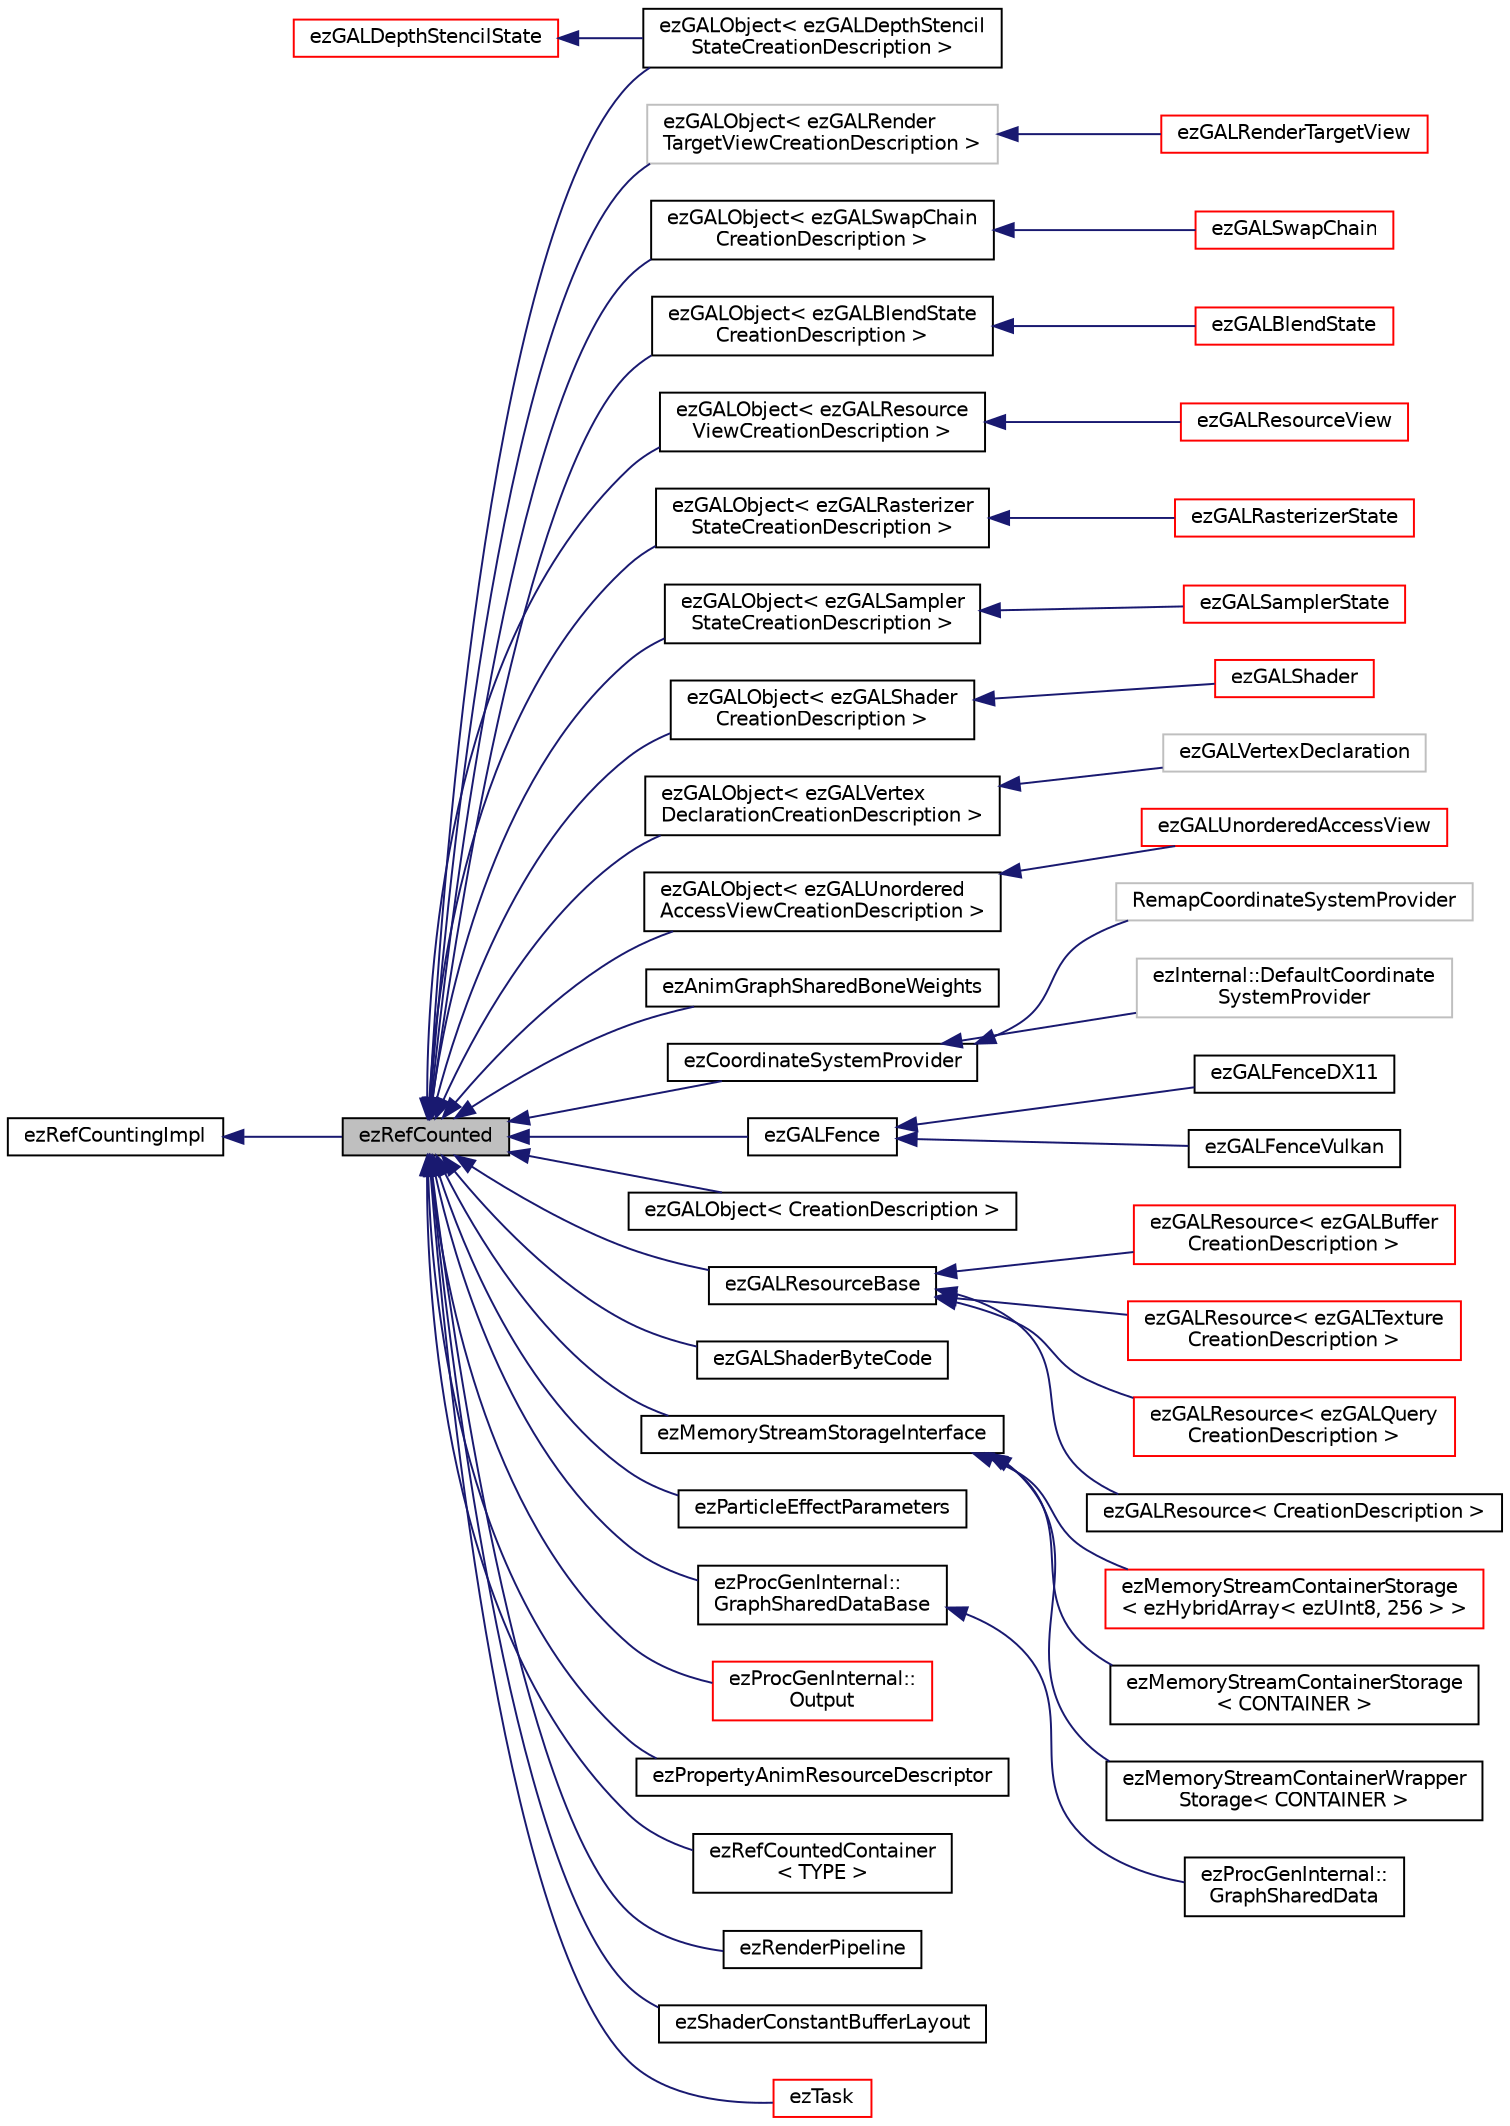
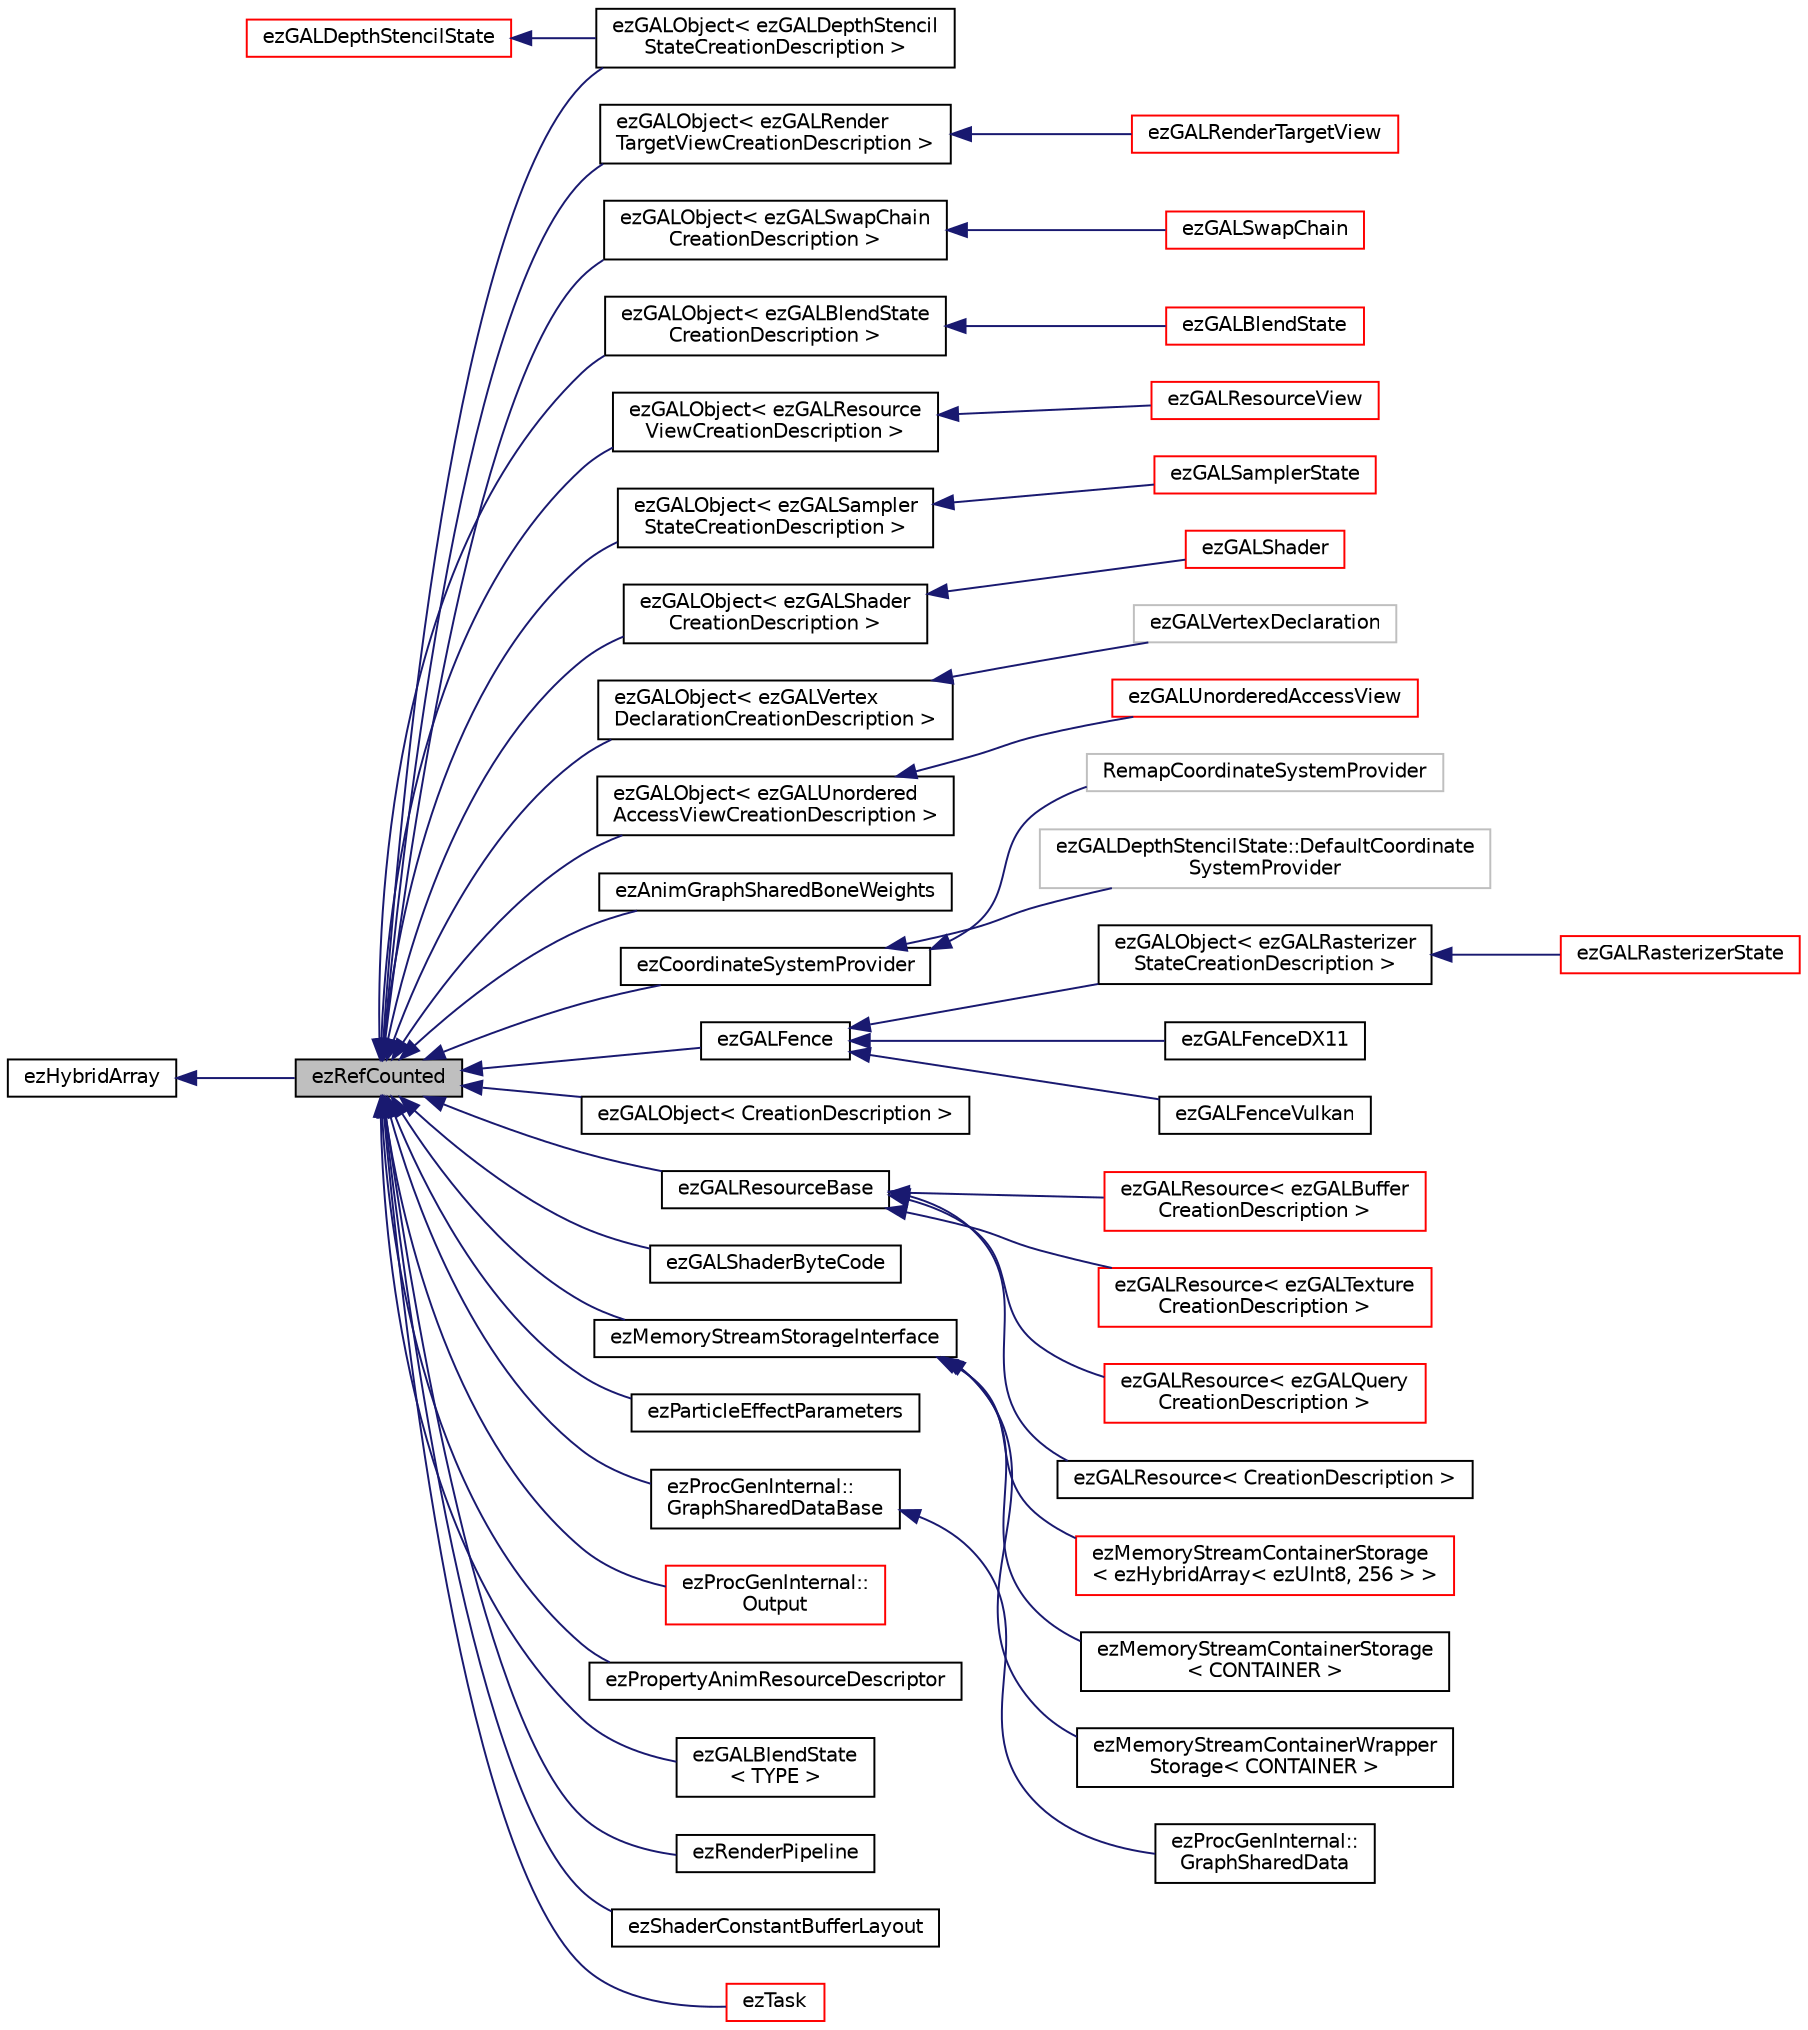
  digraph {
    rankdir=LR
    node [color=black fillcolor=white fontname=Helvetica fontsize=10 shape=record style=filled]
    edge [color=midnightblue dir=back fontname=Helvetica fontsize=10 labelfontname=Helvetica labelfontsize=10 style=solid]
    n1 [fillcolor=grey75 fontcolor=black height=0.2 label=ezRefCounted width=0.4]
-   n2 [color=grey75 height=0.2 label="ezGALObject\< ezGALRender\lTargetViewCreationDescription \>" width=0.4]
+   n2 [height=0.2 label="ezGALObject\< ezGALRender\lTargetViewCreationDescription \>" width=0.4]
    n3 [height=0.2 label="ezGALObject\< ezGALSwapChain\lCreationDescription \>" width=0.4]
    n4 [height=0.2 label="ezGALObject\< ezGALDepthStencil\lStateCreationDescription \>" width=0.4]
    n5 [height=0.2 label="ezGALObject\< ezGALBlendState\lCreationDescription \>" width=0.4]
    n6 [height=0.2 label="ezGALObject\< ezGALResource\lViewCreationDescription \>" width=0.4]
    n7 [height=0.2 label="ezGALObject\< ezGALRasterizer\lStateCreationDescription \>" width=0.4]
    n8 [height=0.2 label="ezGALObject\< ezGALSampler\lStateCreationDescription \>" width=0.4]
    n9 [height=0.2 label="ezGALObject\< ezGALShader\lCreationDescription \>" width=0.4]
    n10 [height=0.2 label="ezGALObject\< ezGALVertex\lDeclarationCreationDescription \>" width=0.4]
    n11 [height=0.2 label="ezGALObject\< ezGALUnordered\lAccessViewCreationDescription \>" width=0.4]
    n12 [height=0.2 label=ezAnimGraphSharedBoneWeights width=0.4]
    n13 [height=0.2 label=ezCoordinateSystemProvider width=0.4]
    n14 [height=0.2 label=ezGALFence width=0.4]
    n15 [height=0.2 label="ezGALObject\< CreationDescription \>" width=0.4]
    n16 [height=0.2 label=ezGALResourceBase width=0.4]
    n17 [height=0.2 label=ezGALShaderByteCode width=0.4]
    n18 [height=0.2 label=ezMemoryStreamStorageInterface width=0.4]
    n19 [height=0.2 label=ezParticleEffectParameters width=0.4]
    n20 [height=0.2 label="ezProcGenInternal::\lGraphSharedDataBase" width=0.4]
    n21 [color=red height=0.2 label="ezProcGenInternal::\lOutput" width=0.4]
    n22 [height=0.2 label=ezPropertyAnimResourceDescriptor width=0.4]
-   n23 [height=0.2 label="ezRefCountedContainer\l\< TYPE \>" width=0.4]
+   n23 [height=0.2 label="ezGALBlendState\l\< TYPE \>" width=0.4]
    n24 [height=0.2 label=ezRenderPipeline width=0.4]
    n25 [height=0.2 label=ezShaderConstantBufferLayout width=0.4]
    n26 [color=red height=0.2 label=ezTask width=0.4]
    n27 [color=red height=0.2 label=ezGALRenderTargetView width=0.4]
    n28 [color=red height=0.2 label=ezGALSwapChain width=0.4]
    n29 [color=red height=0.2 label=ezGALBlendState width=0.4]
    n30 [color=red height=0.2 label=ezGALResourceView width=0.4]
    n31 [color=red height=0.2 label=ezGALRasterizerState width=0.4]
    n32 [color=red height=0.2 label=ezGALSamplerState width=0.4]
    n33 [color=red height=0.2 label=ezGALShader width=0.4]
    n34 [color=grey75 height=0.2 label=ezGALVertexDeclaration width=0.4]
    n35 [color=red height=0.2 label=ezGALUnorderedAccessView width=0.4]
    n36 [color=grey75 height=0.2 label=RemapCoordinateSystemProvider width=0.4]
-   n37 [color=grey75 height=0.2 label="ezInternal::DefaultCoordinate\lSystemProvider" width=0.4]
+   n37 [color=grey75 height=0.2 label="ezGALDepthStencilState::DefaultCoordinate\lSystemProvider" width=0.4]
    n38 [height=0.2 label=ezGALFenceDX11 width=0.4]
    n39 [height=0.2 label=ezGALFenceVulkan width=0.4]
    n40 [color=red height=0.2 label="ezGALResource\< ezGALBuffer\lCreationDescription \>" width=0.4]
    n41 [color=red height=0.2 label="ezGALResource\< ezGALTexture\lCreationDescription \>" width=0.4]
    n42 [color=red height=0.2 label="ezGALResource\< ezGALQuery\lCreationDescription \>" width=0.4]
    n43 [height=0.2 label="ezGALResource\< CreationDescription \>" width=0.4]
    n44 [color=red height=0.2 label="ezMemoryStreamContainerStorage\l\< ezHybridArray\< ezUInt8, 256 \> \>" width=0.4]
    n45 [height=0.2 label="ezMemoryStreamContainerStorage\l\< CONTAINER \>" width=0.4]
    n46 [height=0.2 label="ezMemoryStreamContainerWrapper\lStorage\< CONTAINER \>" width=0.4]
    n47 [height=0.2 label="ezProcGenInternal::\lGraphSharedData" width=0.4]
-   n48 [height=0.2 label=ezRefCountingImpl width=0.4]
+   n48 [height=0.2 label=ezHybridArray width=0.4]
    n49 [color=red height=0.2 label=ezGALDepthStencilState width=0.4]
    n1 -> n2
    n1 -> n3
    n1 -> n4
    n1 -> n5
    n1 -> n6
-   n1 -> n7
+   n14 -> n7
    n1 -> n8
    n1 -> n9
    n1 -> n10
    n1 -> n11
    n1 -> n12
    n1 -> n13
    n1 -> n14
    n1 -> n15
    n1 -> n16
    n1 -> n17
    n1 -> n18
    n1 -> n19
    n1 -> n20
    n1 -> n21
    n1 -> n22
    n1 -> n23
    n1 -> n24
    n1 -> n25
    n1 -> n26
    n2 -> n27
    n3 -> n28
    n5 -> n29
    n6 -> n30
    n7 -> n31
    n8 -> n32
    n9 -> n33
    n10 -> n34
    n11 -> n35
    n13 -> n36
    n13 -> n37
    n14 -> n38
    n14 -> n39
    n16 -> n40
    n16 -> n41
    n16 -> n42
    n16 -> n43
    n18 -> n44
    n18 -> n45
    n18 -> n46
    n20 -> n47
    n48 -> n1
    n49 -> n4
  }
